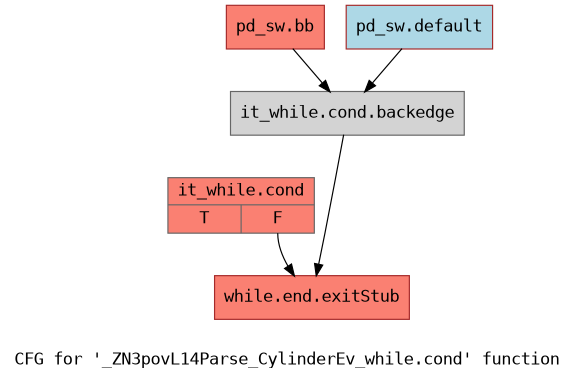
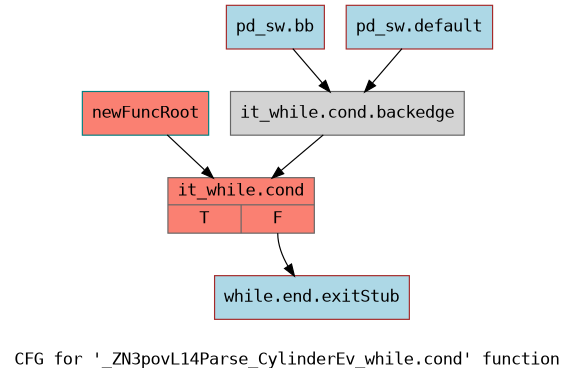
  digraph {
    fontname="DejaVu Sans Mono"
    label="CFG for '_ZN3povL14Parse_CylinderEv_while.cond' function"
    node [color=brown fillcolor=salmon fontname="DejaVu Sans Mono" shape=record style=filled]
    edge [fontname="DejaVu Sans Mono"]
+   n1 [color=teal label="{newFuncRoot}"]
    n2 [color=gray40 label="{it_while.cond|{<s0>T|<s1>F}}"]
-   n3 [label="{while.end.exitStub}"]
-   n4 [label="{pd_sw.bb}"]
+   n3 [fillcolor=lightblue label="{while.end.exitStub}"]
+   n4 [fillcolor=lightblue label="{pd_sw.bb}"]
    n5 [color=gray40 fillcolor=lightgrey label="{it_while.cond.backedge}"]
    n6 [fillcolor=lightblue label="{pd_sw.default}"]
+   n1 -> n2
    n2 -> n3 [tailport=s1]
    n4 -> n5
-   n5 -> n3
+   n5 -> n2
    n6 -> n5
  }
